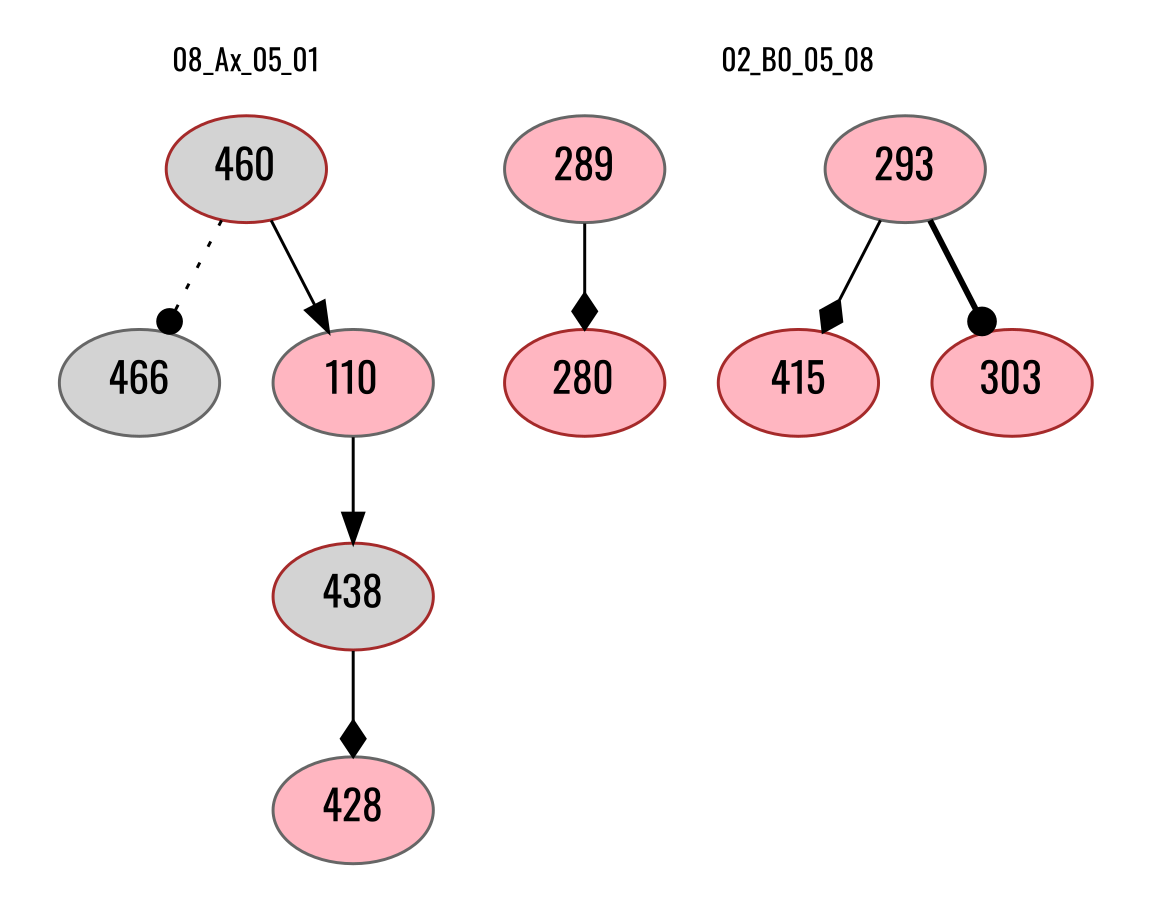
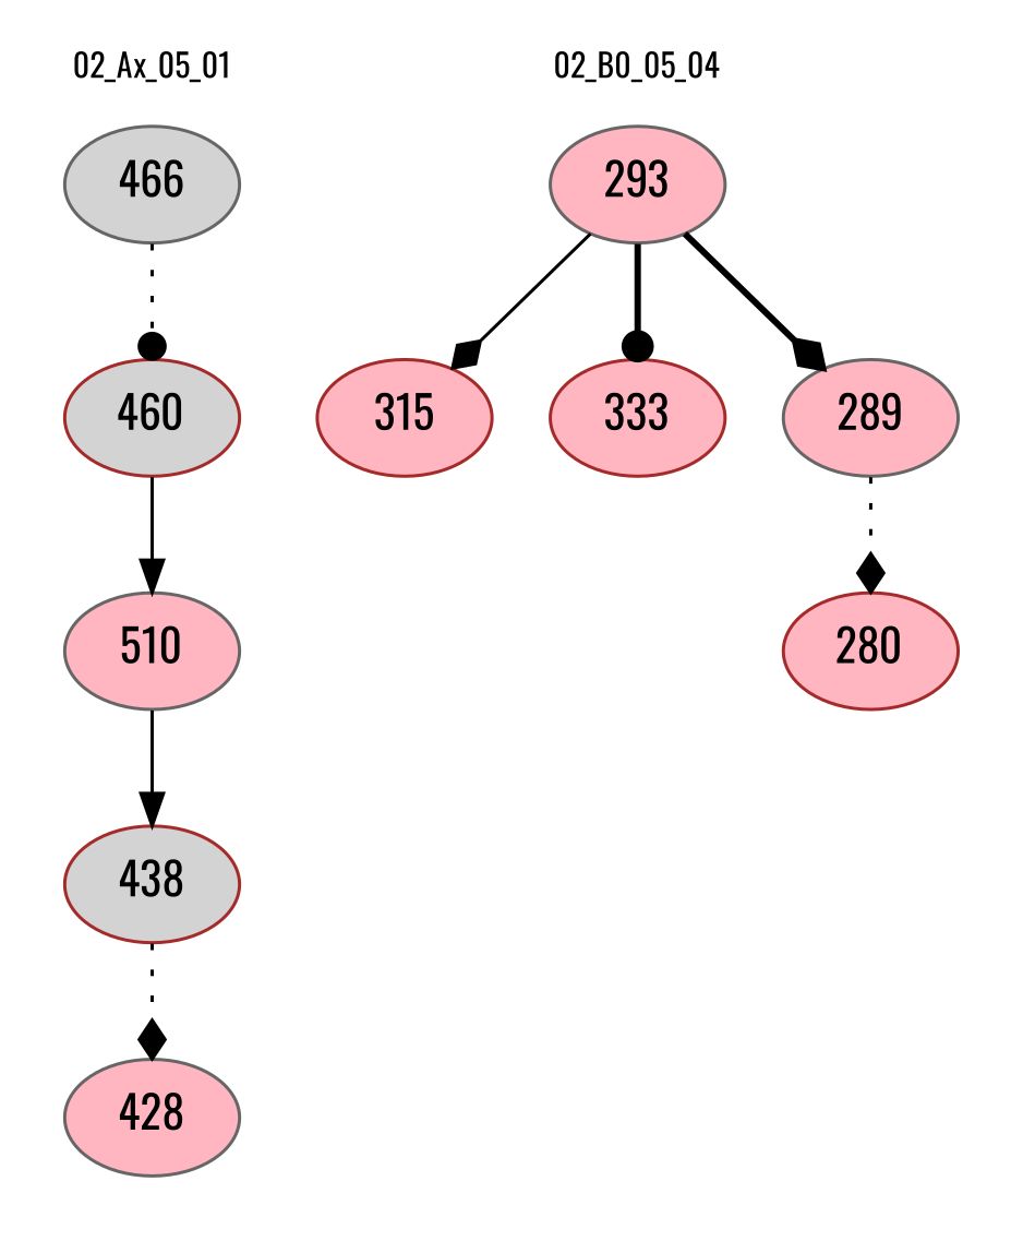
  digraph {
    fontname=Oswald
    node [color=brown fillcolor=lightpink fontname=Oswald style=filled]
    edge [arrowhead=diamond color=black fontname=Oswald style=solid]
    n1 [fillcolor=lightgrey label=460]
    n2 [fillcolor=lightgrey label=438]
    n3 [color=gray40 fillcolor=lightgrey label=466]
-   n4 [color=gray40 label=110]
+   n4 [color=gray40 label=510]
    n5 [color=gray40 label=428]
    n6 [color=gray40 label=293]
-   n7 [label=415]
-   n8 [label=303]
+   n7 [label=315]
+   n8 [label=333]
    n9 [color=gray40 label=289]
    n10 [label=280]
    subgraph cluster_1 {
      color=white
      fontsize=10
-     label="08_Ax_05_01"
+     label="02_Ax_05_01"
      n1
      n2
      n3
      n4
      n5
    }
    subgraph cluster_2 {
      color=white
      fontsize=10
-     label="02_B0_05_08"
+     label="02_B0_05_04"
      n6
      n7
      n8
      n9
      n10
    }
-   n1 -> n3 [arrowhead=dot style=dotted]
+   n3 -> n1 [arrowhead=dot style=dotted]
    n1 -> n4 [arrowhead=normal]
-   n2 -> n5
+   n2 -> n5 [style=dotted]
    n4 -> n2 [arrowhead=normal]
    n6 -> n7
    n6 -> n8 [arrowhead=dot style=bold]
-   n9 -> n10
+   n6 -> n9 [style=bold]
+   n9 -> n10 [style=dotted]
  }
